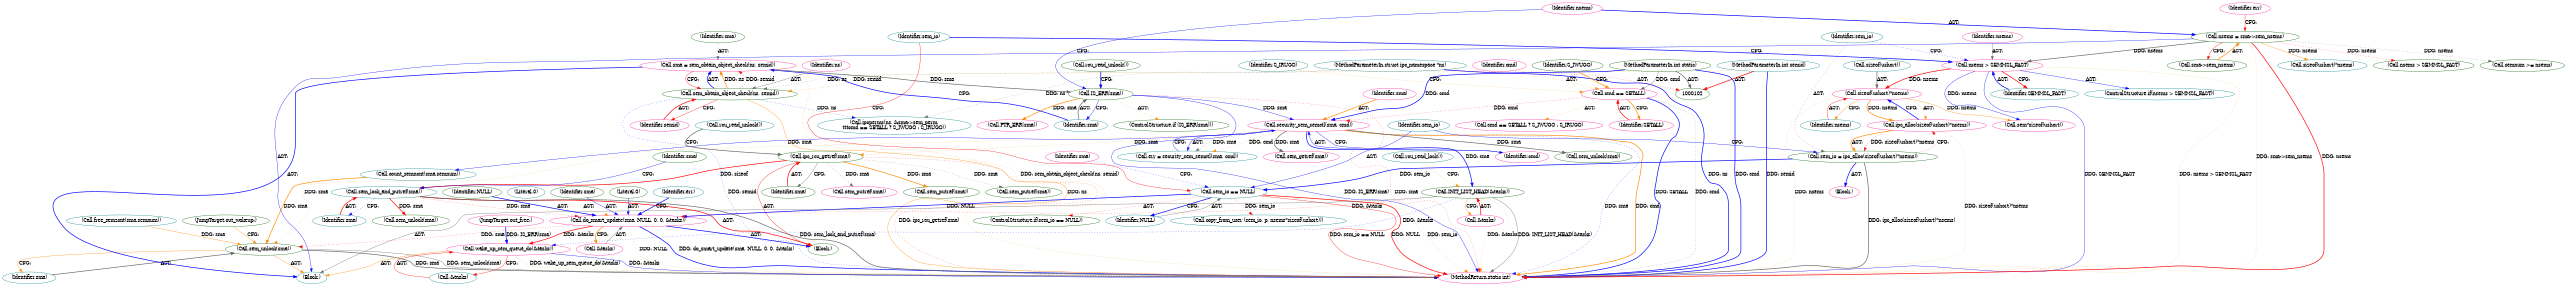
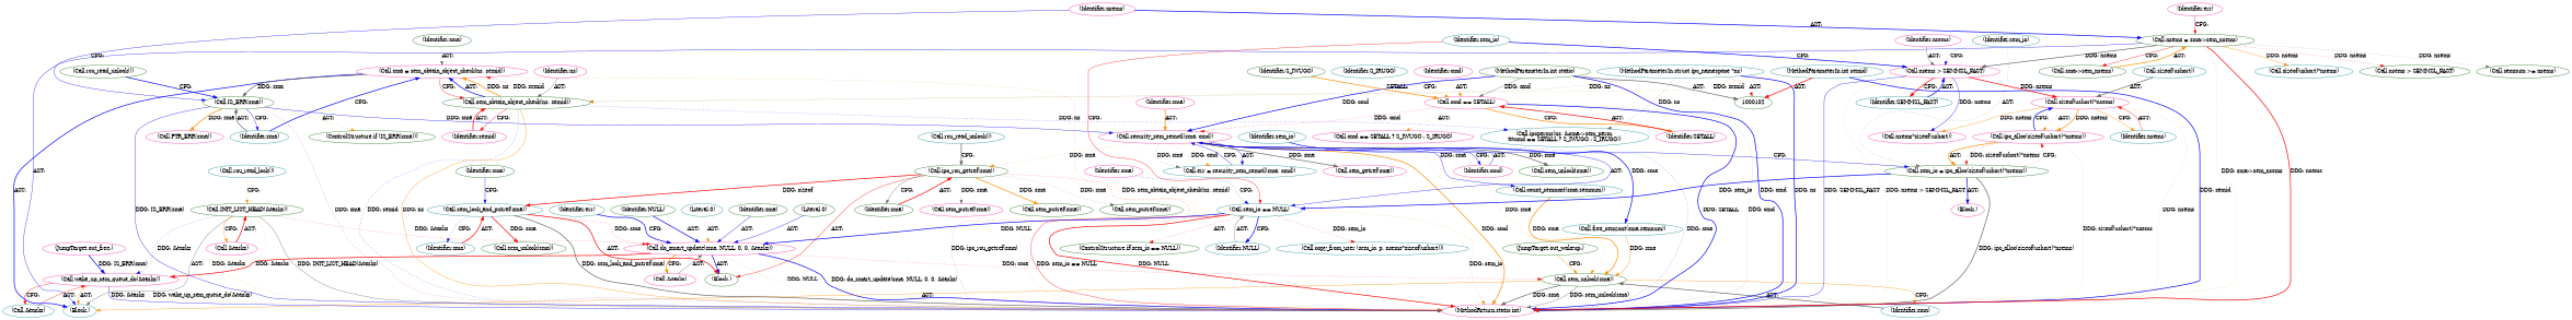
  digraph {
    node [color=deeppink]
    edge [color=blue style=bold]
    n1 [label="(Call,do_smart_update(sma, NULL, 0, 0, &tasks))"]
    n2 [color=darkgreen label="(Call,sem_unlock(sma))"]
    n3 [label="(Call,wake_up_sem_queue_do(&tasks))"]
    n4 [color=darkgreen label="(Block,)"]
    n5 [label="(MethodReturn,static int)"]
    n6 [label="(Call,&tasks)"]
    n7 [color=teal label="(Block,)"]
    n8 [color=teal label="(Identifier,sma)"]
    n9 [color=teal label="(Call,&tasks)"]
    n10 [color=teal label="(Call,sem_lock_and_putref(sma))"]
    n11 [color=teal label="(Identifier,sma)"]
    n12 [color=darkgreen label="(Call,sem_unlock(sma))"]
    n13 [color=darkgreen label="(Call,ipc_rcu_getref(sma))"]
    n14 [color=darkgreen label="(Identifier,sma)"]
    n15 [label="(Call,sem_putref(sma))"]
    n16 [color=darkgreen label="(Call,sem_putref(sma))"]
    n17 [color=darkgreen label="(Call,sem_putref(sma))"]
    n18 [label="(Call,security_sem_semctl(sma, cmd))"]
    n19 [color=teal label="(Call,count_semncnt(sma,semnum))"]
    n20 [label="(Identifier,cmd)"]
    n21 [color=darkgreen label="(Call,sem_unlock(sma))"]
    n22 [color=teal label="(Call,free_semzcnt(sma,semnum))"]
    n23 [color=teal label="(Call,err = security_sem_semctl(sma, cmd))"]
    n24 [label="(Call,sem_getref(sma))"]
    n25 [color=darkgreen label="(Call,IS_ERR(sma))"]
    n26 [color=darkgreen label="(ControlStructure,if (IS_ERR(sma)))"]
    n27 [label="(Call,PTR_ERR(sma))"]
    n28 [color=teal label="(Identifier,sma)"]
    n29 [label="(Call,sma = sem_obtain_object_check(ns, semid))"]
    n30 [color=darkgreen label="(Call,sem_obtain_object_check(ns, semid))"]
    n31 [color=teal label="(Call,ipcperms(ns, &sma->sem_perm,\n\t\t\tcmd == SETALL ? S_IWUGO : S_IRUGO))"]
    n32 [label="(Identifier,semid)"]
    n33 [color=teal label="(MethodParameterIn,struct ipc_namespace *ns)"]
    1000102 [color=darkgreen]
    n35 [color=teal label="(MethodParameterIn,int semid)"]
    n36 [label="(Call,cmd == SETALL)"]
    n37 [label="(Call,cmd == SETALL ? S_IWUGO : S_IRUGO)"]
    n38 [label="(Identifier,SETALL)"]
    n39 [color=darkgreen label="(MethodParameterIn,int static)"]
    n40 [color=teal label="(Call,sem_io == NULL)"]
    n41 [color=darkgreen label="(ControlStructure,if(sem_io == NULL))"]
    n42 [color=teal label="(Identifier,NULL)"]
    n43 [color=teal label="(Call,copy_from_user (sem_io, p, nsems*sizeof(ushort)))"]
    n44 [color=darkgreen label="(Call,sem_io = ipc_alloc(sizeof(ushort)*nsems))"]
    n45 [label="(Call,ipc_alloc(sizeof(ushort)*nsems))"]
    n46 [label="(Block,)"]
    n47 [label="(Call,sizeof(ushort)*nsems)"]
-   n48 [label="(Call,sem*sizeof(ushort))"]
+   n48 [label="(Call,nsems*sizeof(ushort))"]
    n49 [color=teal label="(Identifier,nsems)"]
    n50 [label="(Call,nsems > SEMMSL_FAST)"]
    n51 [color=teal label="(Identifier,SEMMSL_FAST)"]
-   n52 [color=teal label="(ControlStructure,if(nsems > SEMMSL_FAST))"]
    n53 [color=darkgreen label="(Call,nsems = sma->sem_nsems)"]
    n54 [color=teal label="(Call,sizeof(ushort)*nsems)"]
    n55 [color=darkgreen label="(Call,nsems > SEMMSL_FAST)"]
    n56 [color=darkgreen label="(Call,semnum >= nsems)"]
    n57 [color=darkgreen label="(Call,sma->sem_nsems)"]
    n58 [color=darkgreen label="(Call,INIT_LIST_HEAD(&tasks))"]
    n59 [label="(Call,&tasks)"]
    n60 [label="(Identifier,nsems)"]
    n61 [color=darkgreen label="(Identifier,sma)"]
    n62 [color=teal label="(Call,sizeof(ushort))"]
    n63 [label="(Identifier,ns)"]
    n64 [color=teal label="(Identifier,sem_io)"]
    n65 [color=darkgreen label="(Identifier,S_IWUGO)"]
    n66 [color=teal label="(Identifier,err)"]
    n67 [label="(Identifier,sma)"]
    n68 [color=teal label="(Call,rcu_read_lock())"]
    n69 [color=darkgreen label="(Identifier,NULL)"]
    n70 [color=darkgreen label="(JumpTarget,out_wakeup:)"]
    n71 [color=teal label="(Literal,0)"]
    n72 [color=teal label="(Identifier,S_IRUGO)"]
    n73 [label="(JumpTarget,out_free:)"]
    n74 [color=darkgreen label="(Identifier,sma)"]
    n75 [label="(Identifier,sma)"]
    n76 [color=darkgreen label="(Call,rcu_read_unlock())"]
    n77 [color=teal label="(Identifier,sem_io)"]
    n78 [color=teal label="(Call,rcu_read_unlock())"]
    n79 [color=darkgreen label="(Identifier,sma)"]
    n80 [label="(Identifier,cmd)"]
    n81 [label="(Identifier,err)"]
    n82 [color=darkgreen label="(Literal,0)"]
    n83 [color=teal label="(Identifier,sem_io)"]
    n84 [label="(Identifier,nsems)"]
    n1 -> n2 [color=red label="DDG: sma" style=dotted]
    n1 -> n3 [color=red label="DDG: &tasks"]
    n1 -> n4 [label="AST: "]
    n1 -> n5 [color=darkorange label="DDG: NULL" style=dotted]
    n1 -> n5 [label="DDG: do_smart_update(sma, NULL, 0, 0, &tasks)"]
    n1 -> n6 [color=darkorange label="CFG: "]
    n2 -> n5 [color=gray40 label="DDG: sem_unlock(sma)" style=solid]
    n2 -> n5 [color=gray40 label="DDG: sma"]
    n2 -> n7 [color=darkorange label="AST: " style=solid]
    n2 -> n8 [color=darkorange label="CFG: " style=solid]
    n3 -> n5 [label="DDG: &tasks" style=solid]
    n3 -> n5 [color=darkorange label="DDG: wake_up_sem_queue_do(&tasks)" style=dotted]
    n3 -> n7 [color=darkorange label="AST: " style=solid]
    n3 -> n9 [color=red label="CFG: " style=solid]
    n6 -> n1 [color=gray40 label="AST: " style=solid]
    n8 -> n2 [color=gray40 label="AST: "]
    n9 -> n3 [color=red label="AST: " style=solid]
    n10 -> n1 [color=red label="DDG: sma" style=dotted]
    n10 -> n4 [color=red label="AST: "]
    n10 -> n5 [color=gray40 label="DDG: sem_lock_and_putref(sma)"]
    n10 -> n11 [label="CFG: " style=dotted]
    n10 -> n12 [color=red label="DDG: sma"]
    n11 -> n10 [color=red label="AST: "]
    n13 -> n4 [color=red label="AST: " style=solid]
    n13 -> n5 [color=red label="DDG: ipc_rcu_getref(sma)" style=dotted]
    n13 -> n10 [color=red label="DDG: sizeof"]
    n13 -> n14 [color=gray40 label="CFG: " style=solid]
    n13 -> n15 [color=gray40 label="DDG: sma" style=dotted]
    n13 -> n16 [color=darkorange label="DDG: sma"]
    n13 -> n17 [color=gray40 label="DDG: sma" style=dotted]
    n14 -> n13 [color=red label="AST: "]
    n18 -> n2 [color=darkorange label="DDG: sma" style=dotted]
    n18 -> n5 [label="DDG: sma" style=dotted]
    n18 -> n5 [color=darkorange label="DDG: cmd"]
    n18 -> n13 [color=darkorange label="DDG: sma" style=dotted]
    n18 -> n19 [label="DDG: sma" style=solid]
    n18 -> n20 [label="CFG: " style=solid]
    n18 -> n21 [color=gray40 label="DDG: sma"]
-   n18 -> n58 [label="DDG: sma"]
+   n18 -> n22 [label="DDG: sma"]
    n18 -> n23 [label="AST: " style=solid]
    n18 -> n23 [color=gray40 label="DDG: sma" style=dotted]
    n18 -> n23 [color=darkorange label="DDG: cmd" style=dotted]
    n18 -> n24 [color=gray40 label="DDG: sma"]
    n19 -> n2 [color=darkorange label="DDG: sma"]
    n20 -> n18 [label="AST: " style=solid]
    n22 -> n2 [color=darkorange label="DDG: sma" style=solid]
    n23 -> n18 [label="CFG: " style=solid]
    n25 -> n5 [color=red label="DDG: sma" style=dotted]
    n25 -> n5 [label="DDG: IS_ERR(sma)" style=solid]
    n25 -> n18 [label="DDG: sma" style=solid]
    n25 -> n26 [color=darkorange label="AST: " style=dotted]
    n25 -> n27 [color=darkorange label="DDG: sma"]
    n25 -> n28 [label="CFG: " style=solid]
    n28 -> n25 [color=gray40 label="AST: "]
    n28 -> n29 [label="CFG: "]
    n29 -> n5 [color=darkorange label="DDG: sem_obtain_object_check(ns, semid)" style=dotted]
    n29 -> n7 [label="AST: "]
    n29 -> n25 [color=gray40 label="DDG: sma"]
    n29 -> n30 [color=red label="CFG: " style=solid]
    n30 -> n5 [color=darkorange label="DDG: ns" style=solid]
    n30 -> n5 [label="DDG: semid" style=dotted]
    n30 -> n29 [label="AST: "]
    n30 -> n29 [color=darkorange label="DDG: ns"]
    n30 -> n29 [color=red label="DDG: semid" style=dotted]
    n30 -> n31 [label="DDG: ns" style=dotted]
    n30 -> n32 [color=red label="CFG: " style=solid]
    n32 -> n30 [color=red label="AST: "]
    n33 -> n5 [label="DDG: ns"]
    n33 -> n30 [color=gray40 label="DDG: ns" style=dotted]
    n33 -> n31 [color=gray40 label="DDG: ns" style=dotted]
    n33 -> 1000102 [color=red label="AST: " style=dotted]
    n35 -> n5 [label="DDG: semid"]
    n35 -> n30 [color=darkorange label="DDG: semid" style=dotted]
    n35 -> 1000102 [color=red label="AST: "]
    n36 -> n5 [label="DDG: SETALL"]
    n36 -> n5 [color=gray40 label="DDG: cmd" style=dotted]
    n36 -> n18 [color=red label="DDG: cmd" style=dotted]
    n36 -> n37 [color=darkorange label="AST: " style=dotted]
    n36 -> n38 [color=darkorange label="CFG: "]
    n38 -> n36 [color=red label="AST: "]
    n39 -> n5 [label="DDG: cmd"]
    n39 -> n18 [label="DDG: cmd"]
    n39 -> 1000102 [color=gray40 label="AST: "]
    n39 -> n36 [color=gray40 label="DDG: cmd" style=solid]
    n40 -> n1 [label="DDG: NULL"]
    n40 -> n5 [color=red label="DDG: sem_io == NULL" style=solid]
    n40 -> n5 [color=red label="DDG: NULL"]
    n40 -> n5 [color=darkorange label="DDG: sem_io" style=dotted]
    n40 -> n41 [color=red label="AST: " style=dotted]
    n40 -> n42 [label="CFG: "]
    n40 -> n43 [color=red label="DDG: sem_io" style=dotted]
    n42 -> n40 [color=gray40 label="AST: " style=solid]
    n44 -> n5 [color=gray40 label="DDG: ipc_alloc(sizeof(ushort)*nsems)"]
    n44 -> n40 [label="DDG: sem_io"]
    n44 -> n45 [color=red label="CFG: " style=dotted]
    n44 -> n46 [label="AST: "]
    n45 -> n5 [color=darkorange label="DDG: sizeof(ushort)*nsems" style=dotted]
    n45 -> n44 [color=darkorange label="AST: "]
    n45 -> n44 [color=red label="DDG: sizeof(ushort)*nsems" style=dotted]
    n45 -> n47 [label="CFG: "]
    n47 -> n5 [color=darkorange label="DDG: nsems" style=dotted]
    n47 -> n45 [color=darkorange label="AST: " style=dotted]
    n47 -> n45 [color=darkorange label="DDG: nsems"]
    n47 -> n48 [color=darkorange label="DDG: nsems" style=solid]
    n47 -> n49 [color=darkorange label="CFG: " style=solid]
    n49 -> n47 [color=red label="AST: " style=solid]
    n50 -> n5 [label="DDG: SEMMSL_FAST" style=solid]
    n50 -> n5 [color=darkorange label="DDG: nsems > SEMMSL_FAST" style=dotted]
    n50 -> n47 [color=red label="DDG: nsems"]
    n50 -> n48 [label="DDG: nsems" style=solid]
    n50 -> n51 [color=red label="CFG: "]
-   n50 -> n52 [label="AST: " style=solid]
    n51 -> n50 [label="AST: "]
    n53 -> n5 [color=darkorange label="DDG: sma->sem_nsems" style=dotted]
    n53 -> n5 [color=red label="DDG: nsems"]
    n53 -> n7 [label="AST: " style=solid]
    n53 -> n50 [color=gray40 label="DDG: nsems"]
    n53 -> n54 [color=darkorange label="DDG: nsems" style=solid]
    n53 -> n55 [color=red label="DDG: nsems" style=dotted]
    n53 -> n56 [color=gray40 label="DDG: nsems" style=dotted]
    n53 -> n57 [color=red label="CFG: " style=solid]
    n57 -> n53 [color=darkorange label="AST: "]
    n58 -> n1 [color=red label="DDG: &tasks" style=dotted]
    n58 -> n3 [label="DDG: &tasks" style=dotted]
    n58 -> n5 [color=darkorange label="DDG: &tasks" style=dotted]
    n58 -> n5 [color=gray40 label="DDG: INIT_LIST_HEAD(&tasks)" style=solid]
    n58 -> n7 [color=gray40 label="AST: " style=solid]
    n58 -> n59 [color=darkorange label="CFG: " style=solid]
    n59 -> n58 [color=red label="AST: "]
    n60 -> n25 [label="CFG: " style=solid]
    n60 -> n53 [label="AST: "]
    n61 -> n29 [color=gray40 label="AST: " style=dotted]
    n62 -> n47 [color=gray40 label="AST: "]
    n63 -> n30 [color=gray40 label="AST: " style=solid]
    n64 -> n40 [color=red label="CFG: " style=solid]
    n64 -> n50 [label="CFG: "]
-   n65 -> n36 [color=darkorange label="CFG: "]
+   n65 -> n36 [color=darkorange label="SETALL: "]
    n66 -> n1 [label="CFG: "]
    n67 -> n18 [color=darkorange label="AST: "]
    n68 -> n58 [color=darkorange label="CFG: " style=dotted]
    n69 -> n1 [label="AST: "]
    n70 -> n2 [color=darkorange label="CFG: " style=solid]
    n71 -> n1 [color=darkorange label="AST: " style=dotted]
    n72 -> n36 [color=darkorange label="CFG: " style=dotted]
    n73 -> n3 [label="DDG: IS_ERR(sma)"]
    n74 -> n1 [label="AST: " style=solid]
    n75 -> n40 [label="CFG: " style=dotted]
    n76 -> n25 [label="CFG: "]
    n77 -> n40 [label="AST: " style=solid]
    n77 -> n44 [label="CFG: " style=solid]
    n78 -> n13 [color=gray40 label="CFG: "]
    n79 -> n10 [label="CFG: " style=solid]
    n80 -> n36 [color=darkorange label="AST: " style=dotted]
    n81 -> n53 [color=red label="CFG: " style=solid]
    n82 -> n1 [label="AST: " style=solid]
    n83 -> n44 [color=gray40 label="AST: " style=dotted]
    n83 -> n50 [label="CFG: " style=dotted]
    n84 -> n50 [color=gray40 label="AST: " style=solid]
  }
